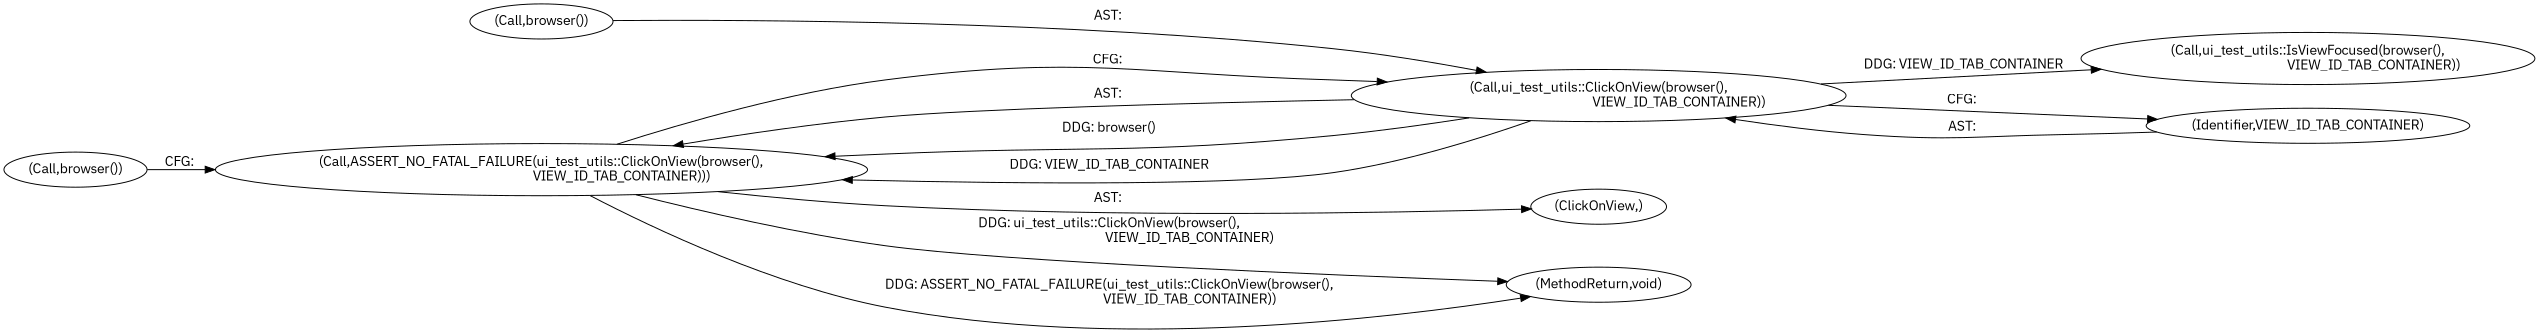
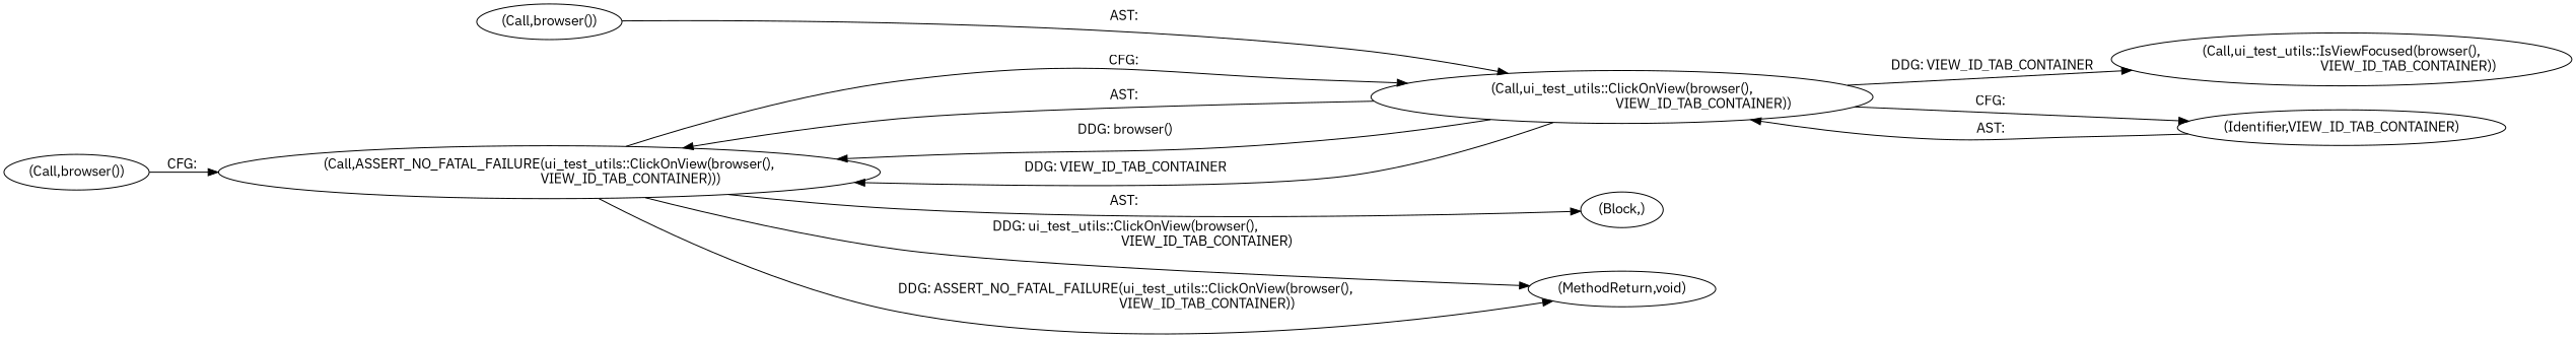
  digraph {
    rankdir=LR
    fontname="IBM Plex Sans"
    node [fontname="IBM Plex Sans"]
    edge [fontname="IBM Plex Sans"]
    n1 [label="(Call,ASSERT_NO_FATAL_FAILURE(ui_test_utils::ClickOnView(browser(),\n                                                       VIEW_ID_TAB_CONTAINER)))"]
    n2 [label="(Call,ui_test_utils::ClickOnView(browser(),\n                                                       VIEW_ID_TAB_CONTAINER))"]
-   n3 [label="(ClickOnView,)"]
+   n3 [label="(Block,)"]
    n4 [label="(MethodReturn,void)"]
    n5 [label="(Call,ui_test_utils::IsViewFocused(browser(),\n                                             VIEW_ID_TAB_CONTAINER))"]
    n6 [label="(Identifier,VIEW_ID_TAB_CONTAINER)"]
    n7 [label="(Call,browser())"]
    n8 [label="(Call,browser())"]
    n1 -> n2 [label="CFG: "]
    n1 -> n3 [label="AST: "]
    n1 -> n4 [label="DDG: ui_test_utils::ClickOnView(browser(),\n                                                       VIEW_ID_TAB_CONTAINER)"]
    n1 -> n4 [label="DDG: ASSERT_NO_FATAL_FAILURE(ui_test_utils::ClickOnView(browser(),\n                                                       VIEW_ID_TAB_CONTAINER))"]
    n2 -> n1 [label="AST: "]
    n2 -> n1 [label="DDG: browser()"]
    n2 -> n1 [label="DDG: VIEW_ID_TAB_CONTAINER"]
    n2 -> n5 [label="DDG: VIEW_ID_TAB_CONTAINER"]
    n2 -> n6 [label="CFG: "]
    n6 -> n2 [label="AST: "]
    n7 -> n2 [label="AST: "]
    n8 -> n1 [label="CFG: "]
  }
